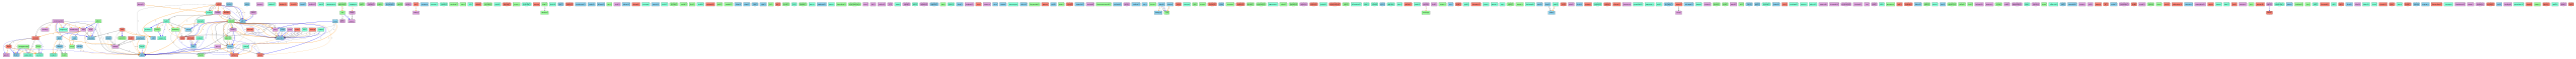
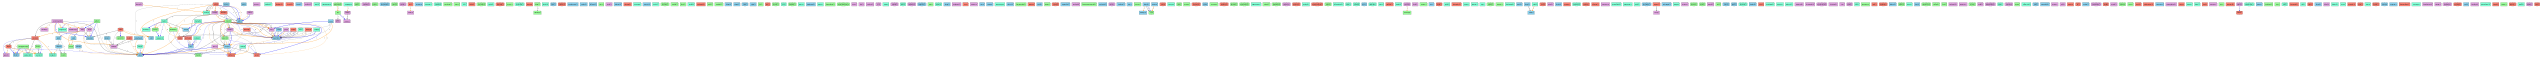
  digraph {
    fontname="Noto Sans"
    node [fillcolor=aquamarine fontname="Noto Sans" shape=note style=filled]
    edge [color=darkorange fontname="Noto Sans" style=bold]
    n1 [fillcolor=salmon label="spring(3)" shape=box]
    n2 [fillcolor=skyblue label="st(1)" shape=cylinder]
    n3 [fillcolor=skyblue label="nd(3)"]
    n4 [fillcolor=plum label="denny(1)"]
    n5 [label="know(1)" shape=box]
    n6 [fillcolor=skyblue label="runs(1)" shape=cylinder]
    n7 [fillcolor=plum label="centerstand(3)" shape=box]
    n8 [fillcolor=plum label="noonb(1)" shape=box]
    n9 [fillcolor=plum label="broadcast(1)"]
    n10 [fillcolor=plum label="rd(6)" shape=cylinder]
    n11 [label="program(1)"]
    n12 [fillcolor=salmon label="starts(4)"]
    n13 [fillcolor=skyblue label="meets(2)"]
    n14 [fillcolor=plum label="radio(3)"]
    n15 [fillcolor=skyblue label="go(2)" shape=box]
    n16 [fillcolor=skyblue label="ea(1)"]
    n17 [fillcolor=palegreen label="mo(1)"]
    n18 [label="usenet(1)" shape=cylinder]
    n19 [fillcolor=skyblue label="fond(1)" shape=cylinder]
    n20 [fillcolor=plum label="goes(1)" shape=box]
    n21 [fillcolor=salmon label="day(4)" shape=cylinder]
    n22 [label="weekend(1)" shape=box]
    n23 [fillcolor=skyblue label="camp(2)" shape=cylinder]
    n24 [label="bridge(1)" shape=cylinder]
    n25 [fillcolor=palegreen label="look(1)"]
    n26 [fillcolor=skyblue label="toy(2)" shape=cylinder]
    n27 [fillcolor=plum label="yuma(1)" shape=box]
    n28 [label="walton(1)"]
    n29 [fillcolor=salmon label="lambert(1)" shape=box]
    n30 [fillcolor=salmon label="church(1)"]
    n31 [fillcolor=skyblue label="loma(1)"]
    n32 [fillcolor=plum label="bucklin(1)"]
    n33 [label="lane(1)"]
    n34 [label="awareness(2)" shape=box]
    n35 [fillcolor=palegreen label="palomar(2)" shape=cylinder]
    n36 [fillcolor=palegreen label="la(1)" shape=box]
    n37 [fillcolor=plum label="meet(2)"]
    n38 [fillcolor=plum label="left(1)" shape=cylinder]
    n39 [fillcolor=palegreen label="earl(1)" shape=cylinder]
    n40 [fillcolor=palegreen label="kpfk(1)" shape=box]
    n41 [fillcolor=plum label="number(3)" shape=cylinder]
    n42 [fillcolor=palegreen label="juan(1)" shape=cylinder]
    n43 [fillcolor=skyblue label="blumstein(1)" shape=cylinder]
    n44 [fillcolor=salmon label="info(1)" shape=cylinder]
    n45 [fillcolor=skyblue label="call(1)"]
    n46 [fillcolor=plum label="send(3)" shape=cylinder]
    n47 [fillcolor=salmon label="please(2)" shape=cylinder]
    n48 [fillcolor=skyblue label="tix(2)" shape=cylinder]
    n49 [fillcolor=palegreen label="ride(10)"]
    n50 [fillcolor=salmon label="list(3)" shape=cylinder]
    n51 [label="mail(3)" shape=box]
    n52 [fillcolor=palegreen label="address(3)" shape=box]
    n53 [fillcolor=skyblue label="benefit(2)"]
    n54 [fillcolor=skyblue label="run(14)"]
    n55 [fillcolor=palegreen label="poker(9)" shape=cylinder]
    n56 [fillcolor=plum label="show(7)" shape=cylinder]
    n57 [fillcolor=salmon label="sun(2)"]
    n58 [fillcolor=plum label="mc(1)" shape=box]
    n59 [fillcolor=skyblue label="com(3)"]
    n60 [label="contact(1)"]
    n61 [fillcolor=palegreen label="joust(1)" shape=cylinder]
    n62 [label="request(1)"]
    n63 [fillcolor=palegreen label="food(3)"]
    n64 [fillcolor=salmon label="coffee(1)" shape=box]
    n65 [fillcolor=palegreen label="carol(1)" shape=cylinder]
    n66 [fillcolor=plum label="steve(1)" shape=cylinder]
    n67 [fillcolor=salmon label="beach(4)"]
    n68 [fillcolor=salmon label="dc(1)"]
    n69 [fillcolor=plum label="ends(1)"]
    n70 [fillcolor=skyblue label="person(4)" shape=box]
    n71 [fillcolor=palegreen label="fun(2)" shape=cylinder]
    n72 [label="mexico(1)"]
    n73 [label="canada(1)" shape=cylinder]
    n74 [fillcolor=palegreen label="carshow(1)"]
    n75 [fillcolor=palegreen label="race(1)"]
    n76 [label="bl(1)"]
    n77 [fillcolor=salmon label="bkfst(3)"]
    n78 [label="rally(5)" shape=cylinder]
    n79 [fillcolor=palegreen label="riverside(1)" shape=cylinder]
    n80 [label="cycle(2)" shape=box]
    n81 [fillcolor=salmon label="elsinore(1)" shape=cylinder]
    n82 [fillcolor=palegreen label="music(1)" shape=box]
    n83 [label="victorville(1)" shape=cylinder]
    n84 [fillcolor=salmon label="noon(4)" shape=box]
    n85 [fillcolor=palegreen label="bbq(1)"]
    n86 [fillcolor=palegreen label="dinner(3)"]
    n87 [label="drink(3)" shape=box]
    n88 [fillcolor=skyblue label="fest(1)" shape=cylinder]
    n89 [fillcolor=salmon label="ridelist(1)" shape=cylinder]
    n90 [fillcolor=skyblue label="rendezvous(1)" shape=box]
    n91 [fillcolor=skyblue label="honda(1)" shape=box]
    n92 [fillcolor=skyblue label="follows(1)" shape=box]
    n93 [fillcolor=salmon label="assoc(2)"]
    n94 [fillcolor=palegreen label="car(1)" shape=box]
    n95 [fillcolor=plum label="work(1)" shape=box]
    n96 [fillcolor=skyblue label="sidecar(1)"]
    n97 [fillcolor=salmon label="release(1)" shape=box]
    n98 [label="county(4)"]
    n99 [fillcolor=skyblue label="bonnie(1)" shape=box]
    n100 [label="truck(1)"]
    n101 [fillcolor=palegreen label="chicken(1)" shape=cylinder]
    n102 [fillcolor=palegreen label="harold(1)"]
    n103 [fillcolor=palegreen label="hint(1)" shape=box]
    n104 [label="paulb(2)"]
    n105 [fillcolor=salmon label="redwood(1)" shape=box]
    n106 [fillcolor=palegreen label="calif(1)"]
    n107 [fillcolor=palegreen label="newhall(1)"]
    n108 [fillcolor=skyblue label="friday(1)"]
    n109 [fillcolor=skyblue label="shop(1)"]
    n110 [label="harley(5)" shape=box]
    n111 [fillcolor=skyblue label="class(1)" shape=cylinder]
    n112 [fillcolor=skyblue label="right(1)" shape=box]
    n113 [fillcolor=palegreen label="fri(1)" shape=box]
    n114 [fillcolor=salmon label="inc(1)" shape=cylinder]
    n115 [fillcolor=palegreen label="chuck(1)" shape=cylinder]
    n116 [fillcolor=plum label="stop(1)" shape=cylinder]
    n117 [label="inn(1)" shape=cylinder]
    n118 [fillcolor=palegreen label="fairplex(1)" shape=cylinder]
    n119 [fillcolor=salmon label="sat(3)" shape=cylinder]
    n120 [fillcolor=palegreen label="concert(1)" shape=cylinder]
    n121 [label="start(1)" shape=box]
    n122 [fillcolor=skyblue label="jamboree(1)" shape=box]
    n123 [fillcolor=plum label="john(1)" shape=cylinder]
    n124 [label="pine(1)" shape=box]
    n125 [fillcolor=palegreen label="bernadino(1)" shape=box]
    n126 [fillcolor=palegreen label="entertainment(1)" shape=cylinder]
    n127 [fillcolor=plum label="nat(1)"]
    n128 [fillcolor=plum label="dirt(1)" shape=box]
    n129 [fillcolor=plum label="hotline(1)" shape=box]
    n130 [fillcolor=plum label="hr(1)" shape=cylinder]
    n131 [label="gate(2)" shape=box]
    n132 [fillcolor=plum label="couple(2)" shape=cylinder]
    n133 [label="bob(1)" shape=cylinder]
    n134 [fillcolor=plum label="barbara(1)" shape=cylinder]
    n135 [fillcolor=skyblue label="laughlin(1)" shape=cylinder]
    n136 [fillcolor=palegreen label="eat(3)" shape=box]
    n137 [label="event(1)" shape=cylinder]
    n138 [fillcolor=skyblue label="doug(1)" shape=box]
    n139 [fillcolor=plum label="bingham(1)" shape=box]
    n140 [fillcolor=salmon label="exit(1)"]
    n141 [fillcolor=plum label="center(1)"]
    n142 [fillcolor=skyblue label="art(1)"]
    n143 [fillcolor=skyblue label="costa(4)"]
    n144 [fillcolor=plum label="pm(2)" shape=cylinder]
    n145 [label="swimming(1)" shape=box]
    n146 [fillcolor=skyblue label="colina(1)"]
    n147 [fillcolor=palegreen label="fairgrounds(2)" shape=box]
    n148 [fillcolor=salmon label="gypsy(1)"]
    n149 [fillcolor=skyblue label="end(2)" shape=box]
    n150 [fillcolor=palegreen label="area(3)"]
    n151 [fillcolor=salmon label="horse(2)" shape=cylinder]
    n152 [fillcolor=skyblue label="magnolia(1)"]
    n153 [fillcolor=plum label="sunday(3)"]
    n154 [fillcolor=palegreen label="famousmotorcycle(1)"]
    n155 [fillcolor=skyblue label="melanie(1)" shape=box]
    n156 [fillcolor=plum label="tune(1)" shape=cylinder]
    n157 [fillcolor=skyblue label="stadium(1)"]
    n158 [fillcolor=skyblue label="tax(1)" shape=box]
    n159 [fillcolor=palegreen label="picnic(1)"]
    n160 [fillcolor=skyblue label="abate(1)" shape=box]
    n161 [fillcolor=skyblue label="money(1)" shape=box]
    n162 [fillcolor=palegreen label="try(1)" shape=cylinder]
    n163 [fillcolor=skyblue label="nov(3)" shape=cylinder]
    n164 [fillcolor=salmon label="tour(9)" shape=cylinder]
    n165 [label="racing(1)"]
    n166 [fillcolor=palegreen label="mt(1)" shape=cylinder]
    n167 [fillcolor=palegreen label="scma(2)"]
    n168 [fillcolor=salmon label="discount(1)" shape=cylinder]
    n169 [fillcolor=skyblue label="jun(6)" shape=cylinder]
    n170 [fillcolor=palegreen label="ventura(2)"]
    n171 [fillcolor=salmon label="baseline(1)" shape=cylinder]
    n172 [fillcolor=palegreen label="phone(1)" shape=cylinder]
    n173 [fillcolor=palegreen label="mammoth(1)" shape=cylinder]
    n174 [label="capistrano(1)"]
    n175 [fillcolor=palegreen label="rocket(1)"]
    n176 [fillcolor=palegreen label="glendale(2)" shape=cylinder]
    n177 [fillcolor=skyblue label="brea(2)" shape=cylinder]
    n178 [fillcolor=plum label="canyon(1)" shape=cylinder]
    n179 [fillcolor=salmon label="solstice(1)" shape=cylinder]
    n180 [label="crosby(1)" shape=box]
    n181 [fillcolor=salmon label="motorcycling(1)" shape=cylinder]
    n182 [fillcolor=palegreen label="night(1)" shape=cylinder]
    n183 [label="luftmeister(1)"]
    n184 [label="way(1)" shape=cylinder]
    n185 [label="valley(3)" shape=cylinder]
    n186 [fillcolor=skyblue label="pin(1)" shape=cylinder]
    n187 [label="george(1)" shape=cylinder]
    n188 [fillcolor=plum label="jul(4)"]
    n189 [label="ave(1)"]
    n190 [fillcolor=salmon label="griffith(1)"]
    n191 [label="trade(1)"]
    n192 [fillcolor=plum label="ranch(6)" shape=cylinder]
    n193 [fillcolor=palegreen label="reserve(3)" shape=box]
    n194 [fillcolor=plum label="fork(1)" shape=box]
    n195 [fillcolor=palegreen label="prison(1)"]
    n196 [fillcolor=skyblue label="nv(1)"]
    n197 [fillcolor=salmon label="feed(1)" shape=cylinder]
    n198 [label="gold(1)" shape=box]
    n199 [fillcolor=salmon label="dystrophy(1)"]
    n200 [label="time(1)" shape=box]
    n201 [label="posse(1)"]
    n202 [label="ray(1)" shape=box]
    n203 [fillcolor=palegreen label="mailin(1)" shape=cylinder]
    n204 [fillcolor=palegreen label="owner(1)" shape=box]
    n205 [label="hathaway(1)"]
    n206 [fillcolor=skyblue label="paul(1)"]
    n207 [fillcolor=salmon label="mra(2)"]
    n208 [fillcolor=skyblue label="hwy(2)" shape=box]
    n209 [fillcolor=skyblue label="btwn(1)"]
    n210 [fillcolor=salmon label="blvd(1)" shape=cylinder]
    n211 [fillcolor=plum label="glen(1)"]
    n212 [fillcolor=skyblue label="linda(1)" shape=box]
    n213 [fillcolor=salmon label="juarez(1)" shape=box]
    n214 [label="hospital(1)" shape=cylinder]
    n215 [fillcolor=palegreen label="campground(4)"]
    n216 [fillcolor=salmon label="street(1)" shape=cylinder]
    n217 [fillcolor=salmon label="club(5)" shape=box]
    n218 [fillcolor=salmon label="alberta(1)" shape=box]
    n219 [fillcolor=plum label="summer(3)" shape=box]
    n220 [label="greenfield(1)"]
    n221 [label="mariposa(1)" shape=box]
    n222 [label="ariel(1)" shape=box]
    n223 [label="oct(7)" shape=cylinder]
    n224 [fillcolor=skyblue label="lancaster(1)" shape=cylinder]
    n225 [fillcolor=skyblue label="saturday(2)"]
    n226 [fillcolor=salmon label="legion(2)"]
    n227 [fillcolor=plum label="crnr(1)"]
    n228 [fillcolor=skyblue label="exchange(1)"]
    n229 [label="song(6)"]
    n230 [fillcolor=plum label="susan(1)"]
    n231 [fillcolor=palegreen label="house(1)" shape=cylinder]
    n232 [fillcolor=palegreen label="road(1)" shape=cylinder]
    n233 [fillcolor=plum label="weed(1)"]
    n234 [fillcolor=palegreen label="fall(1)"]
    n235 [fillcolor=skyblue label="silver(1)" shape=cylinder]
    n236 [fillcolor=skyblue label="god(1)" shape=cylinder]
    n237 [label="advance(1)" shape=cylinder]
    n238 [fillcolor=skyblue label="dealer(2)"]
    n239 [fillcolor=salmon label="rick(1)" shape=box]
    n240 [label="antelope(1)"]
    n241 [label="series(1)" shape=box]
    n242 [label="chap(2)" shape=box]
    n243 [label="walnut(1)" shape=box]
    n244 [fillcolor=plum label="bonanza(1)" shape=box]
    n245 [fillcolor=plum label="shamrock(1)"]
    n246 [fillcolor=skyblue label="park(5)" shape=cylinder]
    n247 [label="rodeo(2)" shape=box]
    n248 [fillcolor=plum label="motorcycle(3)" shape=cylinder]
    n249 [fillcolor=plum label="christian(1)" shape=box]
    n250 [fillcolor=plum label="rt(3)"]
    n251 [fillcolor=plum label="jolla(1)" shape=cylinder]
    n252 [label="hill(1)"]
    n253 [fillcolor=palegreen label="pomona(1)" shape=box]
    n254 [fillcolor=salmon label="hall(1)" shape=box]
    n255 [fillcolor=plum label="apr(11)" shape=box]
    n256 [fillcolor=skyblue label="state(3)"]
    n257 [fillcolor=salmon label="cuyama(3)" shape=cylinder]
    n258 [fillcolor=skyblue label="album(1)"]
    n259 [fillcolor=palegreen label="raffle(1)" shape=cylinder]
    n260 [label="pmc(1)"]
    n261 [fillcolor=skyblue label="doc(1)" shape=box]
    n262 [label="lake(2)" shape=box]
    n263 [fillcolor=palegreen label="camarillo(1)" shape=cylinder]
    n264 [fillcolor=palegreen label="coffey(1)"]
    n265 [fillcolor=palegreen label="fee(1)"]
    n266 [fillcolor=plum label="burbank(1)" shape=box]
    n267 [fillcolor=plum label="ontario(1)" shape=box]
    n268 [fillcolor=palegreen label="strive(1)" shape=cylinder]
    n269 [fillcolor=skyblue label="mx(6)"]
    n270 [fillcolor=plum label="wall(2)"]
    n271 [fillcolor=plum label="bakersfield(1)" shape=cylinder]
    n272 [label="aug(1)" shape=cylinder]
    n273 [fillcolor=plum label="monica(1)" shape=cylinder]
    n274 [label="river(2)"]
    n275 [fillcolor=palegreen label="pig(2)"]
    n276 [label="california(1)" shape=box]
    n277 [fillcolor=skyblue label="vida(1)" shape=cylinder]
    n278 [fillcolor=skyblue label="assembly(1)"]
    n279 [fillcolor=plum label="route(1)" shape=box]
    n280 [fillcolor=plum label="taft(1)" shape=box]
    n281 [fillcolor=salmon label="roast(2)" shape=box]
    n282 [fillcolor=salmon label="lb(1)" shape=cylinder]
    n283 [fillcolor=skyblue label="make(1)"]
    n284 [fillcolor=plum label="remember(1)" shape=cylinder]
    n285 [fillcolor=salmon label="dog(6)" shape=cylinder]
    n286 [fillcolor=plum label="creek(1)" shape=box]
    n287 [fillcolor=palegreen label="santa(2)" shape=cylinder]
    n288 [fillcolor=palegreen label="trac(1)"]
    n289 [fillcolor=salmon label="suck(1)"]
    n290 [fillcolor=salmon label="celebration(1)" shape=box]
    n291 [fillcolor=skyblue label="vietnam(1)"]
    n292 [fillcolor=plum label="overnighter(1)" shape=box]
    n293 [fillcolor=salmon label="cnty(2)" shape=box]
    n294 [label="marc(1)"]
    n295 [label="skip(1)"]
    n296 [fillcolor=salmon label="dec(2)" shape=box]
    n297 [fillcolor=plum label="manny(1)"]
    n298 [fillcolor=palegreen label="av(1)" shape=box]
    n299 [fillcolor=salmon label="quintard(1)" shape=box]
    n300 [fillcolor=plum label="april(2)" shape=cylinder]
    n301 [fillcolor=salmon label="note(1)" shape=cylinder]
    n302 [label="restaurant(1)" shape=cylinder]
    n303 [fillcolor=skyblue label="gwta(1)"]
    n304 [fillcolor=palegreen label="includes(1)" shape=box]
    n305 [fillcolor=palegreen label="act(1)" shape=box]
    n306 [label="camping(4)" shape=box]
    n307 [label="sale(1)" shape=cylinder]
    n308 [fillcolor=salmon label="fernando(1)" shape=box]
    n309 [label="alt(1)" shape=box]
    n310 [fillcolor=salmon label="san(1)" shape=cylinder]
    n311 [fillcolor=skyblue label="lithos(1)" shape=box]
    n312 [fillcolor=plum label="bike(3)" shape=box]
    n313 [label="dieter(1)" shape=box]
    n314 [label="city(1)"]
    n315 [fillcolor=salmon label="mineral(1)" shape=box]
    n316 [fillcolor=salmon label="ana(1)" shape=cylinder]
    n317 [label="iron(2)"]
    n318 [fillcolor=salmon label="finish(1)" shape=cylinder]
    n319 [fillcolor=skyblue label="mma(4)" shape=cylinder]
    n320 [fillcolor=skyblue label="august(1)" shape=box]
    n321 [fillcolor=salmon label="diamondbar(1)"]
    n322 [label="accuracy(1)" shape=box]
    n323 [fillcolor=plum label="foundation(1)"]
    n324 [fillcolor=plum label="swap(7)"]
    n325 [fillcolor=plum label="amateur(1)" shape=cylinder]
    n326 [fillcolor=salmon label="mother(1)" shape=cylinder]
    n327 [fillcolor=skyblue label="rod(1)" shape=box]
    n328 [fillcolor=plum label="landing(1)" shape=box]
    n329 [label="greenhorn(1)"]
    n330 [fillcolor=salmon label="keep(3)" shape=box]
    n331 [fillcolor=palegreen label="coast(1)" shape=box]
    n332 [fillcolor=salmon label="perris(1)" shape=cylinder]
    n333 [label="quaff(1)" shape=box]
    n334 [fillcolor=plum label="paso(1)" shape=cylinder]
    n335 [fillcolor=salmon label="key(1)" shape=cylinder]
    n1 -> n2 [color=gray40 label=1]
    n1 -> n2 [color=blue label=1 style=solid]
    n2 -> n3 [color=blue label=1]
    n4 -> n5 [label=1]
    n7 -> n3 [color=gray40 label=1]
    n7 -> n8 [label=1 style=solid]
    n7 -> n9 [label=1 style=solid]
    n7 -> n10 [label=1]
    n7 -> n11 [label=1]
    n7 -> n12 [color=gray40 label=1]
    n7 -> n13 [color=blue label=1]
    n7 -> n14 [label=1]
    n10 -> n12 [label=1]
    n10 -> n13 [color=gray40 label=1]
    n10 -> n15 [color=blue label=1 style=solid]
    n10 -> n16 [color=gray40 label=1 style=solid]
    n10 -> n17 [label=1]
    n12 -> n18 [color=blue label=1 style=solid]
    n12 -> n19 [label=1 style=solid]
    n12 -> n20 [color=blue label=1 style=solid]
    n12 -> n21 [color=gray40 label=1]
    n12 -> n22 [color=gray40 label=1]
    n14 -> n3 [color=gray40 label=1]
    n15 -> n23 [color=gray40 label=1 style=solid]
-   n15 -> n24 [label=1]
+   n12 -> n24 [label=1]
    n15 -> n25 [color=gray40 label=1 style=solid]
    n16 -> n17 [label=1 style=solid]
    n21 -> n3 [color=blue label=1 style=solid]
    n21 -> n18 [label=1]
    n21 -> n19 [color=blue label=1]
    n21 -> n20 [label=1 style=solid]
    n23 -> n24 [label=1 style=solid]
    n23 -> n25 [color=gray40 label=1]
    n35 -> n36 [label=1]
    n36 -> n37 [color=blue label=1]
    n36 -> n38 [color=gray40 label=1 style=solid]
    n40 -> n3 [color=gray40 label=1 style=solid]
    n40 -> n9 [label=1 style=solid]
    n40 -> n10 [color=blue label=1]
    n40 -> n11 [color=blue label=1 style=solid]
    n40 -> n13 [color=blue label=1]
    n44 -> n5 [color=gray40 label=1]
    n44 -> n5 [label=1 style=solid]
    n44 -> n5 [color=gray40 label=1]
    n44 -> n45 [color=gray40 label=1]
    n44 -> n45 [color=blue label=1]
    n44 -> n45 [label=1 style=solid]
    n44 -> n45 [color=blue label=1 style=solid]
    n44 -> n46 [label=1]
    n44 -> n47 [label=1 style=solid]
    n44 -> n48 [color=gray40 label=1 style=solid]
    n44 -> n48 [label=1]
    n46 -> n45 [color=gray40 label=1]
    n46 -> n49 [label=1]
    n46 -> n50 [color=gray40 label=2]
    n46 -> n51 [color=gray40 label=1]
    n46 -> n52 [label=1 style=solid]
    n47 -> n49 [color=blue label=1 style=solid]
    n47 -> n50 [color=gray40 label=1]
    n49 -> n3 [color=blue label=1 style=solid]
    n49 -> n3 [label=1]
    n49 -> n50 [color=blue label=1]
    n49 -> n50 [label=1]
    n49 -> n53 [color=blue label=4 style=solid]
    n49 -> n53 [color=blue label=4 style=solid]
    n49 -> n53 [label=4]
    n49 -> n53 [color=gray40 label=4]
    n49 -> n54 [label=1 style=solid]
    n49 -> n54 [color=gray40 label=1]
    n49 -> n54 [color=gray40 label=1]
    n49 -> n54 [label=1 style=solid]
    n49 -> n55 [label=1]
    n49 -> n55 [color=gray40 label=1 style=solid]
    n49 -> n56 [label=1]
    n49 -> n56 [color=gray40 label=1]
    n49 -> n57 [color=blue label=1]
    n49 -> n57 [label=1 style=solid]
    n49 -> n58 [color=gray40 label=1]
    n49 -> n58 [color=blue label=1 style=solid]
    n49 -> n58 [label=1]
    n49 -> n58 [label=1]
    n51 -> n50 [label=2 style=solid]
    n51 -> n52 [label=2]
    n51 -> n59 [color=gray40 label=2]
    n51 -> n60 [color=blue label=1]
    n51 -> n61 [label=1]
    n51 -> n61 [label=1 style=solid]
    n51 -> n62 [color=blue label=1 style=solid]
    n52 -> n50 [color=gray40 label=1 style=solid]
    n52 -> n63 [color=gray40 label=1 style=solid]
    n52 -> n64 [color=blue label=1 style=solid]
    n53 -> n54 [label=1 style=solid]
    n54 -> n3 [label=1]
    n54 -> n57 [color=gray40 label=1]
    n54 -> n63 [color=gray40 label=1]
    n54 -> n64 [color=blue label=1 style=solid]
    n54 -> n64 [label=1]
    n55 -> n54 [color=gray40 label=1 style=solid]
    n55 -> n54 [label=1 style=solid]
    n55 -> n57 [color=blue label=1 style=solid]
    n56 -> n3 [color=gray40 label=1]
    n56 -> n53 [label=1 style=solid]
    n56 -> n53 [label=1]
    n56 -> n54 [color=gray40 label=1 style=solid]
    n56 -> n54 [color=blue label=1]
    n56 -> n57 [color=gray40 label=1 style=solid]
    n58 -> n53 [label=1]
    n58 -> n53 [label=1 style=solid]
    n61 -> n62 [color=blue label=1]
    n67 -> n53 [color=blue label=1 style=solid]
    n67 -> n53 [color=gray40 label=1]
    n68 -> n69 [label=1 style=solid]
    n71 -> n18 [color=gray40 label=1]
    n71 -> n19 [label=1 style=solid]
    n78 -> n3 [color=blue label=1 style=solid]
    n85 -> n86 [color=gray40 label=3 style=solid]
    n93 -> n53 [color=gray40 label=1 style=solid]
    n93 -> n53 [label=1 style=solid]
    n110 -> n59 [color=blue label=3]
    n116 -> n37 [color=gray40 label=1]
    n119 -> n3 [label=2]
    n119 -> n13 [color=gray40 label=2]
    n119 -> n14 [color=gray40 label=1 style=solid]
    n119 -> n48 [label=1 style=solid]
    n119 -> n120 [color=blue label=1]
    n123 -> n45 [label=1 style=solid]
    n123 -> n45 [color=blue label=1]
    n144 -> n3 [label=1 style=solid]
    n144 -> n13 [label=1 style=solid]
    n144 -> n14 [color=gray40 label=1 style=solid]
    n160 -> n161 [label=1 style=solid]
    n160 -> n162 [color=gray40 label=1]
    n160 -> n162 [color=blue label=1 style=solid]
    n163 -> n53 [color=blue label=1]
    n163 -> n53 [color=gray40 label=1]
    n177 -> n3 [label=1 style=solid]
    n177 -> n14 [color=gray40 label=1]
    n188 -> n3 [color=blue label=1 style=solid]
    n188 -> n53 [color=blue label=1]
    n188 -> n53 [label=1]
    n192 -> n193 [label=1 style=solid]
    n207 -> n53 [color=gray40 label=1]
    n207 -> n53 [color=blue label=1 style=solid]
    n208 -> n209 [color=gray40 label=1]
    n215 -> n18 [label=1]
    n215 -> n19 [color=blue label=1]
    n215 -> n22 [color=blue label=1 style=solid]
    n217 -> n3 [label=2 style=solid]
    n217 -> n14 [color=gray40 label=1]
    n223 -> n3 [color=gray40 label=1 style=solid]
    n223 -> n53 [color=gray40 label=1]
    n223 -> n53 [color=gray40 label=1]
    n225 -> n3 [label=1]
    n225 -> n14 [color=gray40 label=1]
    n226 -> n227 [color=gray40 label=1]
    n242 -> n53 [color=blue label=1]
    n242 -> n53 [color=gray40 label=1 style=solid]
    n246 -> n3 [label=1 style=solid]
    n247 -> n2 [color=blue label=1]
    n247 -> n2 [color=gray40 label=1 style=solid]
    n255 -> n3 [color=blue label=2]
    n255 -> n64 [label=1]
    n256 -> n162 [label=1]
    n262 -> n209 [label=1]
    n269 -> n53 [color=gray40 label=1 style=solid]
    n269 -> n58 [color=gray40 label=1 style=solid]
    n269 -> n58 [color=blue label=1]
    n269 -> n64 [label=1]
    n274 -> n64 [color=blue label=1 style=solid]
    n300 -> n301 [color=blue label=1 style=solid]
    n306 -> n116 [label=1 style=solid]
  }
